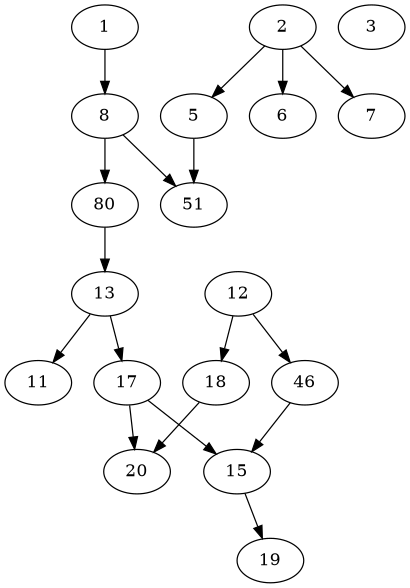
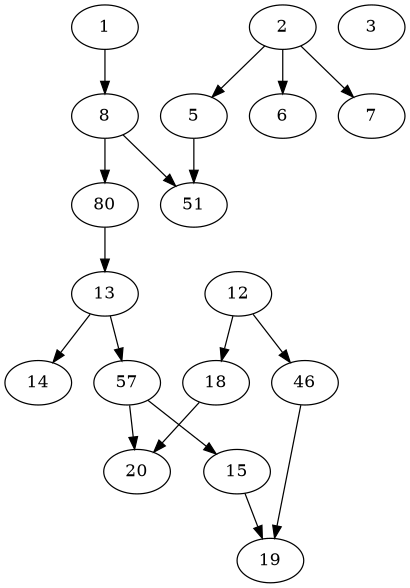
  digraph {
    node [alpha=0.15]
    1 [alpha=0.11 expect_size=15466496]
    8 [alpha=0.00 expect_size=22018048]
    n3 [alpha=0.05 expect_size=5441536 label=51]
    n4 [alpha=0.09 expect_size=42966016 label=80]
    13 [alpha=0.07 expect_size=8226816]
    2 [alpha=0.10 expect_size=51535872]
    5 [alpha=0.01 expect_size=35178496]
    6 [alpha=0.16 expect_size=50515968]
    7 [expect_size=26321920]
    3 [alpha=0.19 expect_size=21558272]
    12 [alpha=0.01 expect_size=32455680]
    n12 [alpha=0.07 expect_size=51989504 label=46]
    18 [expect_size=32459776]
-   14 [alpha=0.06 expect_size=52214784 label=11]
-   17 [alpha=0.09 expect_size=43336704]
+   14 [alpha=0.06 expect_size=52214784]
+   17 [alpha=0.09 expect_size=43336704 label=57]
    19 [alpha=0.14 expect_size=32491520]
    20 [expect_size=15453184]
    15 [alpha=0.03 expect_size=49699840]
    1 -> 8
    8 -> n3
    8 -> n4
    n4 -> 13
    13 -> 14
    13 -> 17
    2 -> 5
    2 -> 6
    2 -> 7
    5 -> n3
    12 -> n12
    12 -> 18
-   n12 -> 15
+   n12 -> 19
    18 -> 20
    17 -> 20
    17 -> 15
    15 -> 19
  }
